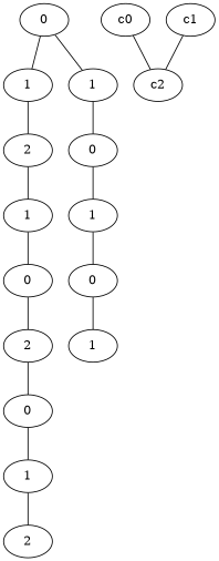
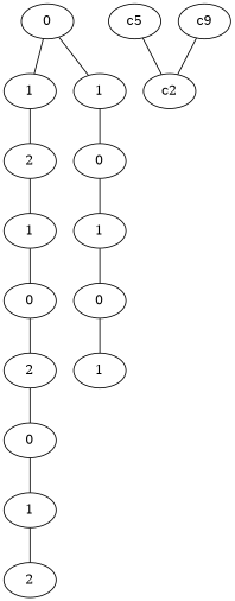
  graph {
    n1 [label=0]
    n2 [label=1]
    n3 [label=1]
    n4 [label=2]
    n5 [label=0]
    n6 [label=1]
    n7 [label=0]
    n8 [label=2]
    n9 [label=0]
    n10 [label=1]
    n11 [label=2]
    n12 [label=1]
    n13 [label=0]
    n14 [label=1]
-   c0
+   c0 [label=c5]
    c2
-   c1
+   c1 [label=c9]
    n1 -- n2
    n1 -- n3
    n2 -- n4
    n3 -- n5
    n4 -- n6
    n5 -- n12
    n6 -- n7
    n7 -- n8
    n8 -- n9
    n9 -- n10
    n10 -- n11
    n12 -- n13
    n13 -- n14
    c0 -- c2
    c1 -- c2
  }
